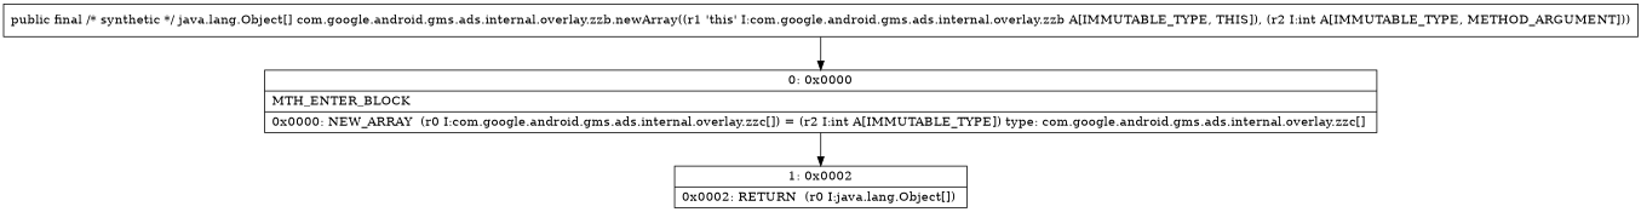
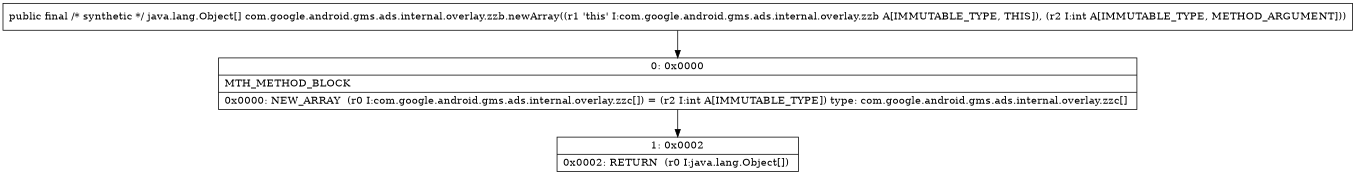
  digraph {
    node [shape=record]
-   n1 [label="{0\:\ 0x0000|MTH_ENTER_BLOCK\l|0x0000: NEW_ARRAY  (r0 I:com.google.android.gms.ads.internal.overlay.zzc[]) = (r2 I:int A[IMMUTABLE_TYPE]) type: com.google.android.gms.ads.internal.overlay.zzc[] \l}"]
+   n1 [label="{0\:\ 0x0000|MTH_METHOD_BLOCK\l|0x0000: NEW_ARRAY  (r0 I:com.google.android.gms.ads.internal.overlay.zzc[]) = (r2 I:int A[IMMUTABLE_TYPE]) type: com.google.android.gms.ads.internal.overlay.zzc[] \l}"]
    n2 [label="{1\:\ 0x0002|0x0002: RETURN  (r0 I:java.lang.Object[]) \l}"]
    n3 [label="{public final \/* synthetic *\/ java.lang.Object[] com.google.android.gms.ads.internal.overlay.zzb.newArray((r1 'this' I:com.google.android.gms.ads.internal.overlay.zzb A[IMMUTABLE_TYPE, THIS]), (r2 I:int A[IMMUTABLE_TYPE, METHOD_ARGUMENT])) }"]
    n1 -> n2
    n3 -> n1
  }
